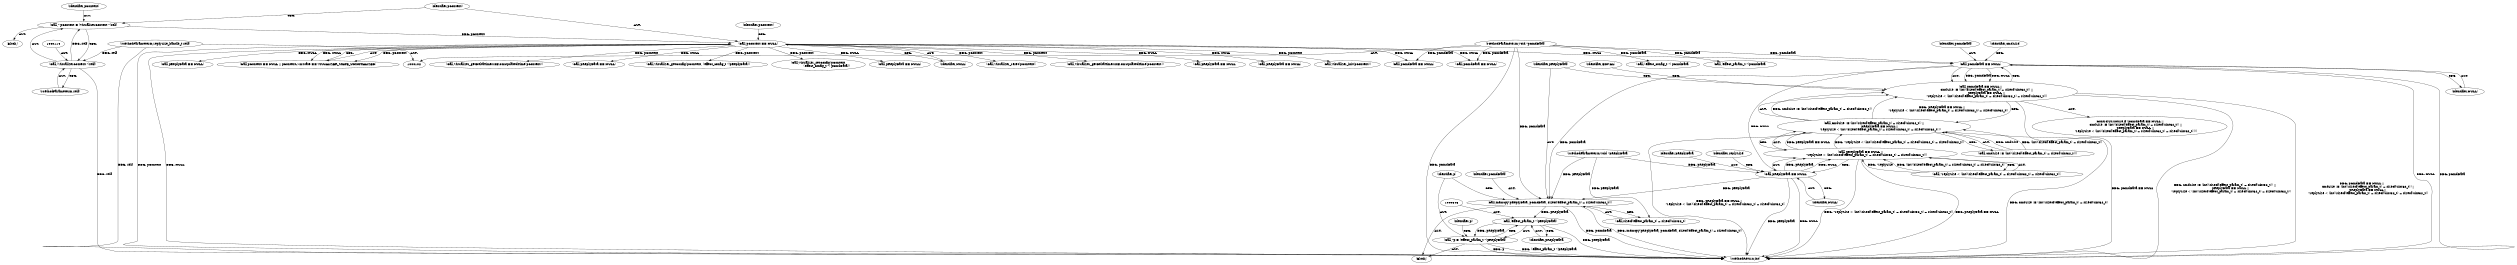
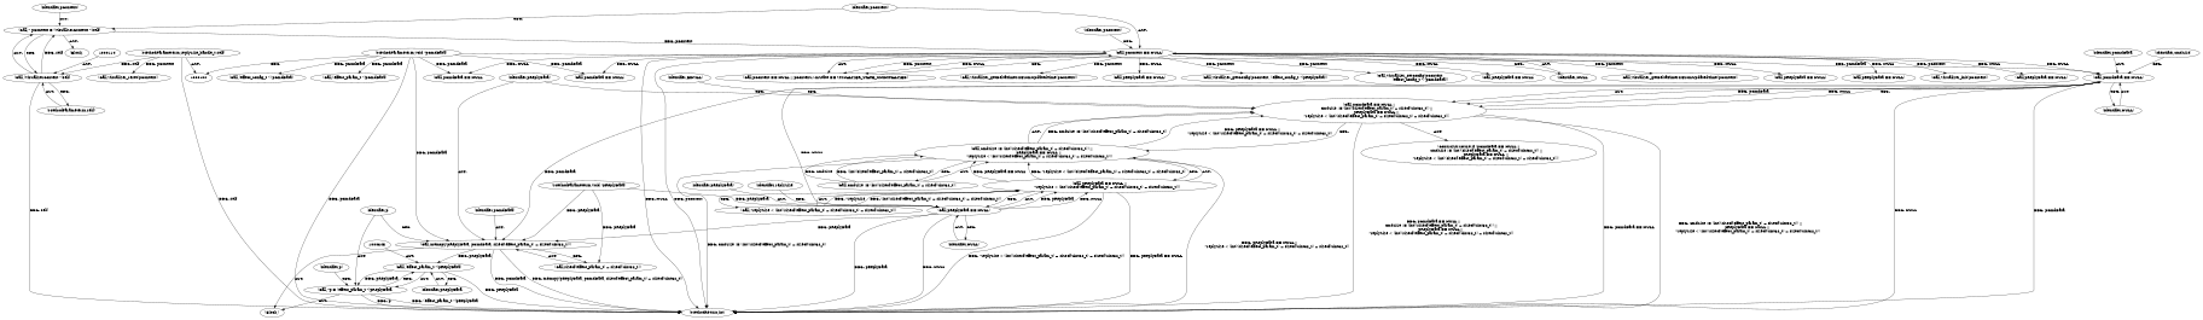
  digraph {
    n1 [label="(Call,pCmdData == NULL)"]
    n2 [label="(Call,pCmdData == NULL ||\n             cmdSize != (int)(sizeof(effect_param_t) + sizeof(uint32_t)) ||\n            pReplyData == NULL ||\n             *replySize < (int)(sizeof(effect_param_t) + sizeof(uint32_t) + sizeof(uint32_t)))"]
    n3 [label="(Call,pReplyData == NULL)"]
    n4 [label="(Call,memcpy(pReplyData, pCmdData, sizeof(effect_param_t) + sizeof(uint32_t)))"]
    n5 [label="(MethodReturn,int)"]
    n6 [label="(Identifier,NULL)"]
    n7 [label="(Call,cmdSize != (int)(sizeof(effect_param_t) + sizeof(uint32_t)) ||\n            pReplyData == NULL ||\n             *replySize < (int)(sizeof(effect_param_t) + sizeof(uint32_t) + sizeof(uint32_t)))"]
    n8 [label="(ControlStructure,if (pCmdData == NULL ||\n             cmdSize != (int)(sizeof(effect_param_t) + sizeof(uint32_t)) ||\n            pReplyData == NULL ||\n             *replySize < (int)(sizeof(effect_param_t) + sizeof(uint32_t) + sizeof(uint32_t))))"]
    n9 [label="(Call,pReplyData == NULL ||\n             *replySize < (int)(sizeof(effect_param_t) + sizeof(uint32_t) + sizeof(uint32_t)))"]
    n10 [label="(Identifier,NULL)"]
    n11 [label="(Call,(effect_param_t *)pReplyData)"]
    n12 [label="(Call,sizeof(effect_param_t) + sizeof(uint32_t))"]
    n13 [label="(Block,)"]
    n14 [label="(MethodParameterIn,void *pCmdData)"]
    n15 [label="(Call,pCmdData == NULL)"]
    n16 [label="(Call,(effect_config_t *) pCmdData)"]
    n17 [label="(Call,pCmdData == NULL)"]
    n18 [label="(Call,(effect_param_t *)pCmdData)"]
    1000102
    n20 [label="(Call,pContext == NULL)"]
    n21 [label="(Call,Visualizer_getDeltaTimeMsFromUpdatedTime(pContext))"]
    n22 [label="(Call,pReplyData == NULL)"]
    n23 [label="(Call,Visualizer_getConfig(pContext, (effect_config_t *)pReplyData))"]
    n24 [label="(Call,Visualizer_setConfig(pContext,\n                 (effect_config_t *) pCmdData))"]
    n25 [label="(Call,pReplyData == NULL)"]
    n26 [label="(Identifier,NULL)"]
    n27 [label="(Call,Visualizer_reset(pContext))"]
    n28 [label="(Call,Visualizer_getDeltaTimeMsFromUpdatedTime(pContext))"]
    n29 [label="(Call,pReplyData == NULL)"]
    n30 [label="(Call,pReplyData == NULL)"]
    n31 [label="(Call,Visualizer_init(pContext))"]
    n32 [label="(Call,pReplyData == NULL)"]
    n33 [label="(Call,pContext == NULL || pContext->mState == VISUALIZER_STATE_UNINITIALIZED)"]
    n34 [label="(Call,* pContext = (VisualizerContext *)self)"]
    n35 [label="(Call,(VisualizerContext *)self)"]
    n36 [label="(Block,)"]
    n37 [label="(MethodParameterIn,self)"]
    n38 [label="(MethodParameterIn,replySize_handle_t self)"]
    n39 [label="(Call,cmdSize != (int)(sizeof(effect_param_t) + sizeof(uint32_t)))"]
    n40 [label="(Call,*replySize < (int)(sizeof(effect_param_t) + sizeof(uint32_t) + sizeof(uint32_t)))"]
    n41 [label="(Call,*p = (effect_param_t *)pReplyData)"]
    n42 [label="(Identifier,pReplyData)"]
    n43 [label="(Identifier,pContext)"]
    n44 [label="(Identifier,pCmdData)"]
    n45 [label="(Identifier,cmdSize)"]
    n46 [label="(MethodParameterIn,void *pReplyData)"]
    n47 [label="(Identifier,pReplyData)"]
    n48 [label="(Identifier,pContext)"]
    n49 [label="(Identifier,pReplyData)"]
    n50 [label="(Identifier,pContext)"]
    n51 [label="(Identifier,pCmdData)"]
    n52 [label="(Identifier,p)"]
    n53 [label="(Identifier,EINVAL)"]
    n54 [label="(Identifier,replySize)"]
    n55 [label="(Identifier,p)"]
    1000114
    1000345
    n1 -> n2 [label="AST: "]
    n1 -> n2 [label="DDG: pCmdData"]
    n1 -> n2 [label="DDG: NULL"]
    n1 -> n3 [label="DDG: NULL"]
    n1 -> n4 [label="DDG: pCmdData"]
    n1 -> n5 [label="DDG: NULL"]
    n1 -> n5 [label="DDG: pCmdData"]
    n1 -> n6 [label="CFG: "]
    n2 -> n1 [label="CFG: "]
    n2 -> n5 [label="DDG: pCmdData == NULL ||\n             cmdSize != (int)(sizeof(effect_param_t) + sizeof(uint32_t)) ||\n            pReplyData == NULL ||\n             *replySize < (int)(sizeof(effect_param_t) + sizeof(uint32_t) + sizeof(uint32_t))"]
    n2 -> n5 [label="DDG: pCmdData == NULL"]
    n2 -> n5 [label="DDG: cmdSize != (int)(sizeof(effect_param_t) + sizeof(uint32_t)) ||\n            pReplyData == NULL ||\n             *replySize < (int)(sizeof(effect_param_t) + sizeof(uint32_t) + sizeof(uint32_t))"]
    n2 -> n7 [label="CFG: "]
    n2 -> n8 [label="AST: "]
    n3 -> n4 [label="DDG: pReplyData"]
    n3 -> n5 [label="DDG: NULL"]
    n3 -> n5 [label="DDG: pReplyData"]
    n3 -> n9 [label="AST: "]
    n3 -> n9 [label="DDG: pReplyData"]
    n3 -> n9 [label="DDG: NULL"]
    n3 -> n10 [label="CFG: "]
    n4 -> n5 [label="DDG: memcpy(pReplyData, pCmdData, sizeof(effect_param_t) + sizeof(uint32_t))"]
    n4 -> n5 [label="DDG: pCmdData"]
    n4 -> n11 [label="DDG: pReplyData"]
    n4 -> n12 [label="CFG: "]
    n4 -> n13 [label="AST: "]
    n6 -> n1 [label="AST: "]
    n7 -> n2 [label="AST: "]
    n7 -> n2 [label="DDG: cmdSize != (int)(sizeof(effect_param_t) + sizeof(uint32_t))"]
    n7 -> n2 [label="DDG: pReplyData == NULL ||\n             *replySize < (int)(sizeof(effect_param_t) + sizeof(uint32_t) + sizeof(uint32_t))"]
    n7 -> n5 [label="DDG: pReplyData == NULL ||\n             *replySize < (int)(sizeof(effect_param_t) + sizeof(uint32_t) + sizeof(uint32_t))"]
    n7 -> n5 [label="DDG: cmdSize != (int)(sizeof(effect_param_t) + sizeof(uint32_t))"]
    n7 -> n9 [label="CFG: "]
    n7 -> n39 [label="CFG: "]
    n9 -> n3 [label="CFG: "]
    n9 -> n5 [label="DDG: *replySize < (int)(sizeof(effect_param_t) + sizeof(uint32_t) + sizeof(uint32_t))"]
    n9 -> n5 [label="DDG: pReplyData == NULL"]
    n9 -> n7 [label="AST: "]
    n9 -> n7 [label="DDG: pReplyData == NULL"]
    n9 -> n7 [label="DDG: *replySize < (int)(sizeof(effect_param_t) + sizeof(uint32_t) + sizeof(uint32_t))"]
    n9 -> n40 [label="CFG: "]
    n10 -> n3 [label="AST: "]
    n11 -> n5 [label="DDG: pReplyData"]
    n11 -> n41 [label="AST: "]
    n11 -> n41 [label="DDG: pReplyData"]
    n11 -> n42 [label="CFG: "]
    n12 -> n4 [label="AST: "]
    n14 -> n1 [label="DDG: pCmdData"]
    n14 -> n4 [label="DDG: pCmdData"]
    n14 -> n5 [label="DDG: pCmdData"]
    n14 -> n15 [label="DDG: pCmdData"]
    n14 -> n16 [label="DDG: pCmdData"]
    n14 -> n17 [label="DDG: pCmdData"]
    n14 -> n18 [label="DDG: pCmdData"]
-   n14 -> 1000102 [label="AST: "]
+   n14 -> 1000102 [label="DDG: "]
    n20 -> n1 [label="DDG: NULL"]
    n20 -> n5 [label="DDG: NULL"]
    n20 -> n5 [label="DDG: pContext"]
    n20 -> n15 [label="DDG: NULL"]
    n20 -> n17 [label="DDG: NULL"]
    n20 -> n21 [label="DDG: pContext"]
    n20 -> n22 [label="DDG: NULL"]
    n20 -> n23 [label="DDG: pContext"]
    n20 -> n24 [label="DDG: pContext"]
    n20 -> n25 [label="DDG: NULL"]
    n20 -> n26 [label="CFG: "]
-   n20 -> n27 [label="DDG: pContext"]
+   n38 -> n27 [label="DDG: pContext"]
    n20 -> n28 [label="DDG: pContext"]
    n20 -> n29 [label="DDG: NULL"]
    n20 -> n30 [label="DDG: NULL"]
    n20 -> n31 [label="DDG: pContext"]
    n20 -> n32 [label="DDG: NULL"]
    n20 -> n33 [label="AST: "]
    n20 -> n33 [label="DDG: pContext"]
    n20 -> n33 [label="DDG: NULL"]
    n26 -> n20 [label="AST: "]
    n33 -> n20 [label="CFG: "]
    n34 -> n20 [label="DDG: pContext"]
    n34 -> n35 [label="CFG: "]
    n34 -> n36 [label="AST: "]
    n35 -> n5 [label="DDG: self"]
    n35 -> n34 [label="AST: "]
    n35 -> n34 [label="DDG: self"]
    n35 -> n37 [label="CFG: "]
    n37 -> n35 [label="AST: "]
    n38 -> n5 [label="DDG: self"]
    n38 -> 1000102 [label="AST: "]
    n38 -> n35 [label="DDG: self"]
    n39 -> n7 [label="AST: "]
    n39 -> n7 [label="DDG: cmdSize"]
    n39 -> n7 [label="DDG: (int)(sizeof(effect_param_t) + sizeof(uint32_t))"]
    n40 -> n9 [label="AST: "]
    n40 -> n9 [label="DDG: *replySize"]
    n40 -> n9 [label="DDG: (int)(sizeof(effect_param_t) + sizeof(uint32_t) + sizeof(uint32_t))"]
    n41 -> n5 [label="DDG: (effect_param_t *)pReplyData"]
    n41 -> n5 [label="DDG: p"]
    n41 -> n11 [label="CFG: "]
    n41 -> n13 [label="AST: "]
    n42 -> n11 [label="AST: "]
    n43 -> n34 [label="AST: "]
    n44 -> n1 [label="AST: "]
    n45 -> n1 [label="CFG: "]
    n46 -> n3 [label="DDG: pReplyData"]
    n46 -> n4 [label="DDG: pReplyData"]
    n46 -> n12 [label="DDG: pReplyData"]
    n47 -> n2 [label="CFG: "]
    n47 -> n4 [label="AST: "]
    n48 -> n20 [label="AST: "]
    n48 -> n34 [label="CFG: "]
    n49 -> n3 [label="AST: "]
    n50 -> n20 [label="CFG: "]
    n51 -> n4 [label="AST: "]
    n52 -> n41 [label="CFG: "]
    n53 -> n2 [label="CFG: "]
    n54 -> n3 [label="CFG: "]
    n55 -> n4 [label="CFG: "]
    n55 -> n41 [label="AST: "]
    1000114 -> n35 [label="AST: "]
    1000345 -> n11 [label="AST: "]
  }
